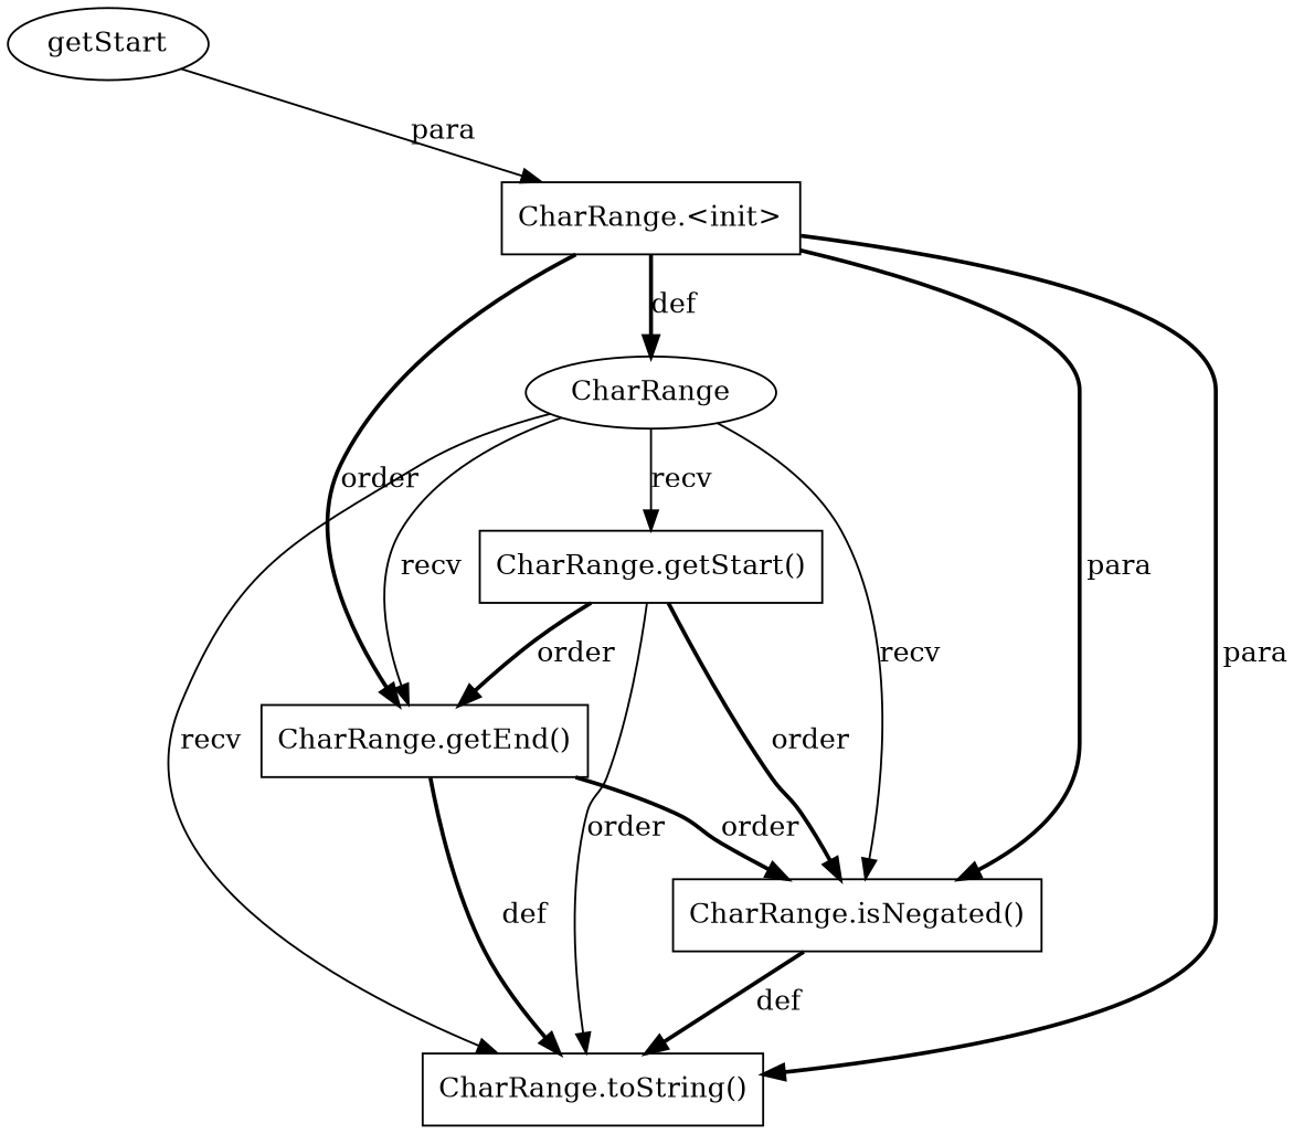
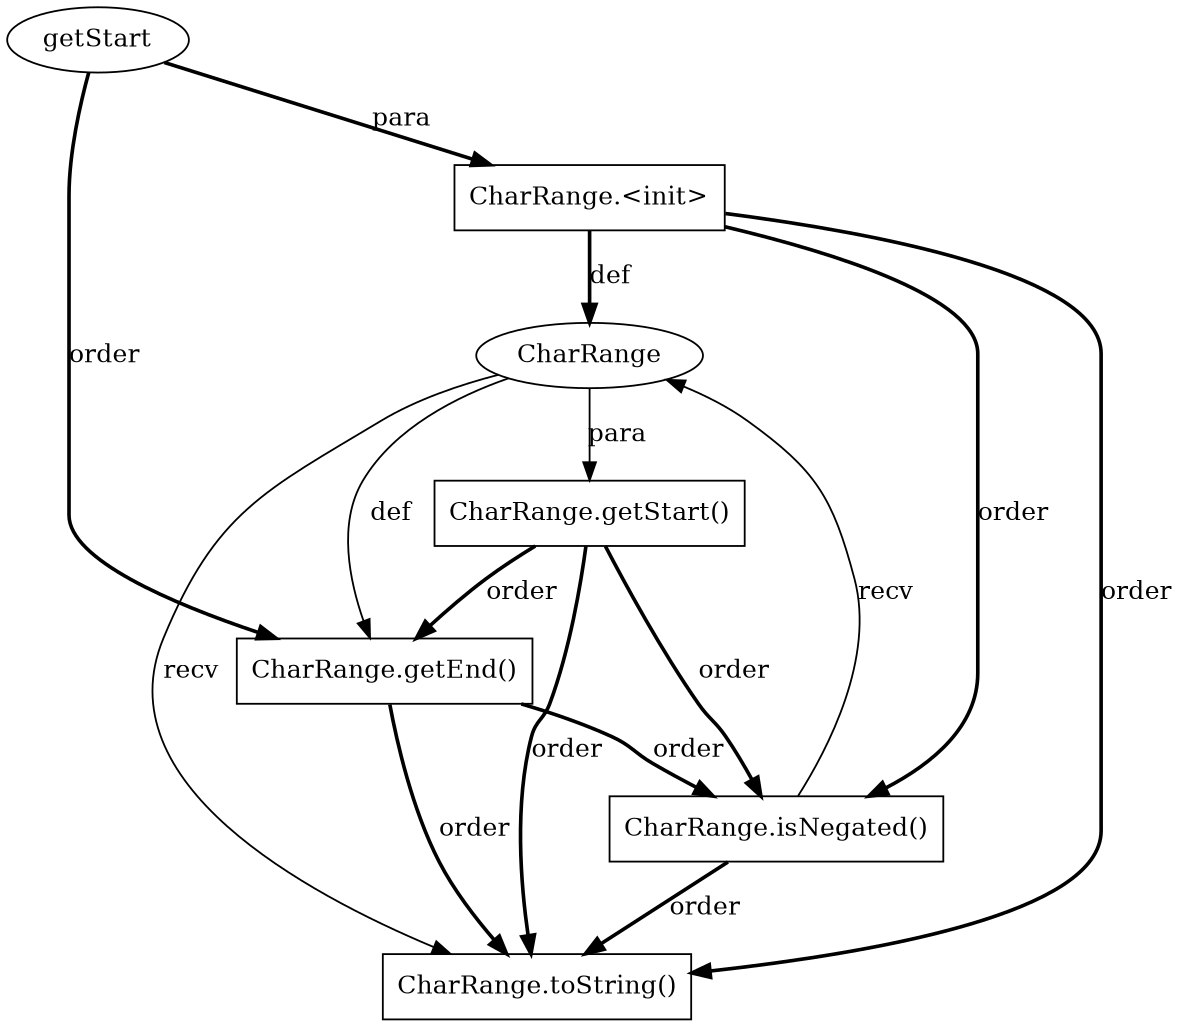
  digraph {
    node [shape=box]
    edge [style=bold]
    n1 [label="CharRange.toString()"]
    n2 [label=CharRange shape=ellipse]
    n3 [label="CharRange.isNegated()"]
    n4 [label="CharRange.getStart()"]
    n5 [label="CharRange.getEnd()"]
    n6 [label="CharRange.<init>"]
    n7 [label=getStart shape=ellipse]
    n2 -> n1 [label=recv style=solid]
-   n2 -> n3 [label=recv style=solid]
-   n2 -> n4 [label=recv style=solid]
-   n2 -> n5 [label=recv style=solid]
-   n3 -> n1 [label=def]
-   n4 -> n1 [label=order style=solid]
+   n3 -> n2 [label=recv style=solid]
+   n2 -> n4 [label=para style=solid]
+   n2 -> n5 [label=def style=solid]
+   n3 -> n1 [label=order]
+   n4 -> n1 [label=order]
    n4 -> n3 [label=order]
    n4 -> n5 [label=order]
-   n5 -> n1 [label=def]
+   n5 -> n1 [label=order]
    n5 -> n3 [label=order]
-   n6 -> n1 [label=para]
+   n6 -> n1 [label=order]
    n6 -> n2 [label=def]
-   n6 -> n3 [label=para]
-   n6 -> n5 [label=order]
-   n7 -> n6 [label=para style=solid]
+   n6 -> n3 [label=order]
+   n7 -> n5 [label=order]
+   n7 -> n6 [label=para]
  }
